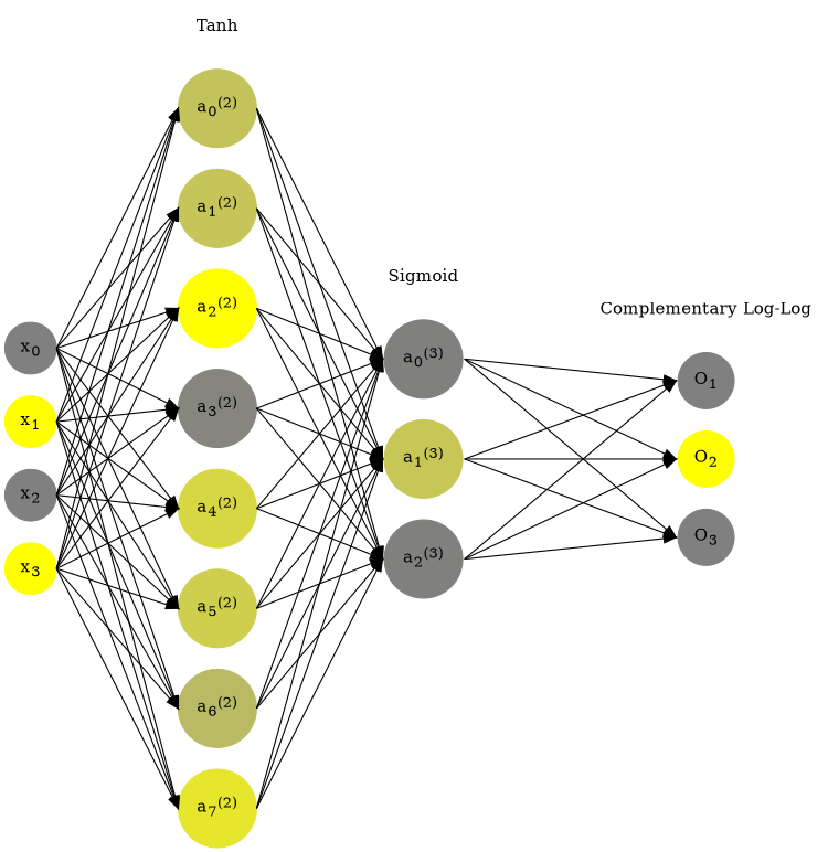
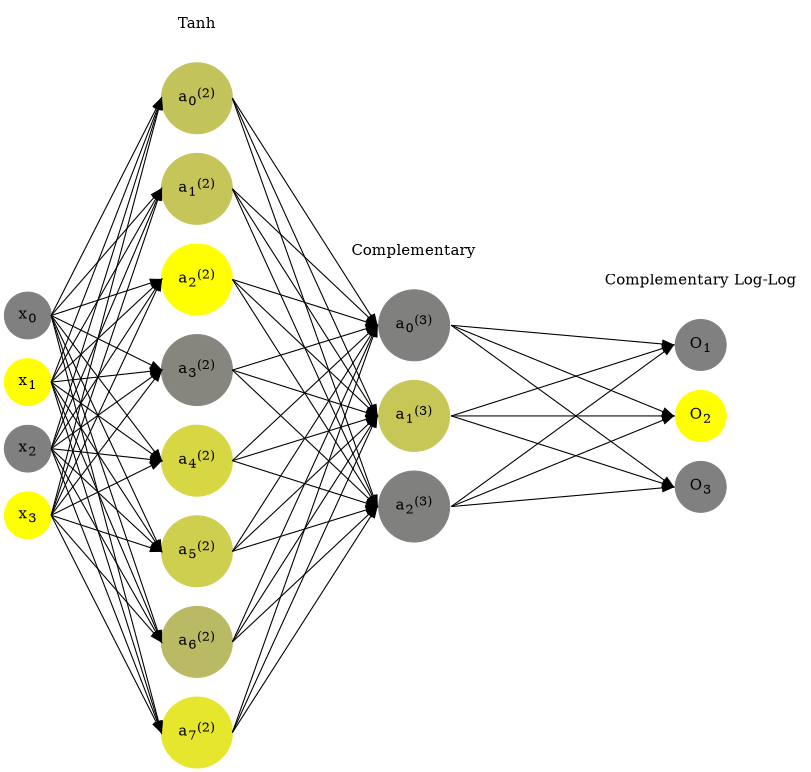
  digraph {
    rankdir=LR
    ranksep=1.4
    splines=false
    node [color="0.1667, 0.0, 0.5" fillcolor="0.1667, 0.0, 0.5" shape=circle style=filled]
    edge [headport=w style=solid tailport=e]
    n1 [label=<x<sub>0</sub>>]
    n2 [color="0.1667, 1.0, 1.0" fillcolor="0.1667, 1.0, 1.0" label=<x<sub>1</sub>>]
    n3 [label=<x<sub>2</sub>>]
    n4 [color="0.1667, 1.0, 1.0" fillcolor="0.1667, 1.0, 1.0" label=<x<sub>3</sub>>]
    n5 [color="0.1667, 0.525559, 0.762780" fillcolor="0.1667, 0.525559, 0.762780" label=<a<sub>0</sub><sup>(2)</sup>>]
    n6 [color="0.1667, 0.542619, 0.771309" fillcolor="0.1667, 0.542619, 0.771309" label=<a<sub>1</sub><sup>(2)</sup>>]
    n7 [color="0.1667, 0.993972, 0.996986" fillcolor="0.1667, 0.993972, 0.996986" label=<a<sub>2</sub><sup>(2)</sup>>]
    n8 [color="0.1667, 0.048220, 0.524110" fillcolor="0.1667, 0.048220, 0.524110" label=<a<sub>3</sub><sup>(2)</sup>>]
    n9 [color="0.1667, 0.683353, 0.841676" fillcolor="0.1667, 0.683353, 0.841676" label=<a<sub>4</sub><sup>(2)</sup>>]
    n10 [color="0.1667, 0.613623, 0.806812" fillcolor="0.1667, 0.613623, 0.806812" label=<a<sub>5</sub><sup>(2)</sup>>]
    n11 [color="0.1667, 0.459654, 0.729827" fillcolor="0.1667, 0.459654, 0.729827" label=<a<sub>6</sub><sup>(2)</sup>>]
    n12 [color="0.1667, 0.803121, 0.901560" fillcolor="0.1667, 0.803121, 0.901560" label=<a<sub>7</sub><sup>(2)</sup>>]
    n13 [color="0.1667, 0.001051, 0.500526" fillcolor="0.1667, 0.001051, 0.500526" label=<a<sub>0</sub><sup>(3)</sup>>]
    n14 [color="0.1667, 0.556772, 0.778386" fillcolor="0.1667, 0.556772, 0.778386" label=<a<sub>1</sub><sup>(3)</sup>>]
    n15 [color="0.1667, 0.003706, 0.501853" fillcolor="0.1667, 0.003706, 0.501853" label=<a<sub>2</sub><sup>(3)</sup>>]
    n16 [label=<O<sub>1</sub>>]
    n17 [color="0.1667, 1.0, 1.0" fillcolor="0.1667, 1.0, 1.0" label=<O<sub>2</sub>>]
    n18 [label=<O<sub>3</sub>>]
    n19 [label=Tanh shape=plaintext color="" fillcolor="" style=""]
-   n20 [label=Sigmoid shape=plaintext color="" fillcolor="" style=""]
+   n20 [label=Complementary shape=plaintext color="" fillcolor="" style=""]
    n21 [label="Complementary Log-Log" shape=plaintext color="" fillcolor="" style=""]
    subgraph sub_1 {
      n1
    }
    subgraph sub_2 {
      n2
    }
    subgraph sub_3 {
      n3
    }
    subgraph sub_4 {
      n4
    }
    subgraph sub_5 {
      n5
    }
    subgraph sub_6 {
      n6
    }
    subgraph sub_7 {
      n7
    }
    subgraph sub_8 {
      n8
    }
    subgraph sub_9 {
      n9
    }
    subgraph sub_10 {
      n10
    }
    subgraph sub_11 {
      n11
    }
    subgraph sub_12 {
      n12
    }
    subgraph sub_13 {
      n13
    }
    subgraph sub_14 {
      n14
    }
    subgraph sub_15 {
      n15
    }
    subgraph sub_16 {
      n16
    }
    subgraph sub_17 {
      n17
    }
    subgraph sub_18 {
      n18
    }
    subgraph sub_19 {
      rank=same
      n1
      n2
      n3
      n4
    }
    subgraph sub_20 {
      rank=same
      n5
      n6
      n7
      n8
      n9
      n10
      n11
      n12
    }
    subgraph sub_21 {
      rank=same
      n13
      n14
      n15
    }
    subgraph sub_22 {
      rank=same
      n16
      n17
      n18
    }
    subgraph sub_23 {
      rank=same
      n5
      n19
    }
    subgraph sub_24 {
      rank=same
      n13
      n20
    }
    subgraph sub_25 {
      rank=same
      n16
      n21
    }
    n1 -> n2 [style=invis]
    n1 -> n5
    n1 -> n6
    n1 -> n7
    n1 -> n8
    n1 -> n9
    n1 -> n10
    n1 -> n11
    n1 -> n12
    n2 -> n3 [style=invis]
    n2 -> n5
    n2 -> n6
    n2 -> n7
    n2 -> n8
    n2 -> n9
    n2 -> n10
    n2 -> n11
    n2 -> n12
    n3 -> n4 [style=invis]
    n3 -> n5
    n3 -> n6
    n3 -> n7
    n3 -> n8
    n3 -> n9
    n3 -> n10
    n3 -> n11
    n3 -> n12
    n4 -> n5
    n4 -> n6
    n4 -> n7
    n4 -> n8
    n4 -> n9
    n4 -> n10
    n4 -> n11
    n4 -> n12
    n5 -> n6 [style=invis]
    n5 -> n13
    n5 -> n14
    n5 -> n15
    n6 -> n7 [style=invis]
    n6 -> n13
    n6 -> n14
    n6 -> n15
    n7 -> n8 [style=invis]
    n7 -> n13
    n7 -> n14
    n7 -> n15
    n8 -> n9 [style=invis]
    n8 -> n13
    n8 -> n14
    n8 -> n15
    n9 -> n10 [style=invis]
    n9 -> n13
    n9 -> n14
    n9 -> n15
    n10 -> n11 [style=invis]
    n10 -> n13
    n10 -> n14
    n10 -> n15
    n11 -> n12 [style=invis]
    n11 -> n13
    n11 -> n14
    n11 -> n15
    n12 -> n13
    n12 -> n14
    n12 -> n15
    n13 -> n14 [style=invis]
    n13 -> n16
    n13 -> n17
    n13 -> n18
    n14 -> n15 [style=invis]
    n14 -> n16
    n14 -> n17
    n14 -> n18
    n15 -> n16
    n15 -> n17
    n15 -> n18
    n16 -> n17 [style=invis]
    n17 -> n18 [style=invis]
    n19 -> n5 [style=invis]
    n20 -> n13 [style=invis]
    n21 -> n16 [style=invis]
  }
